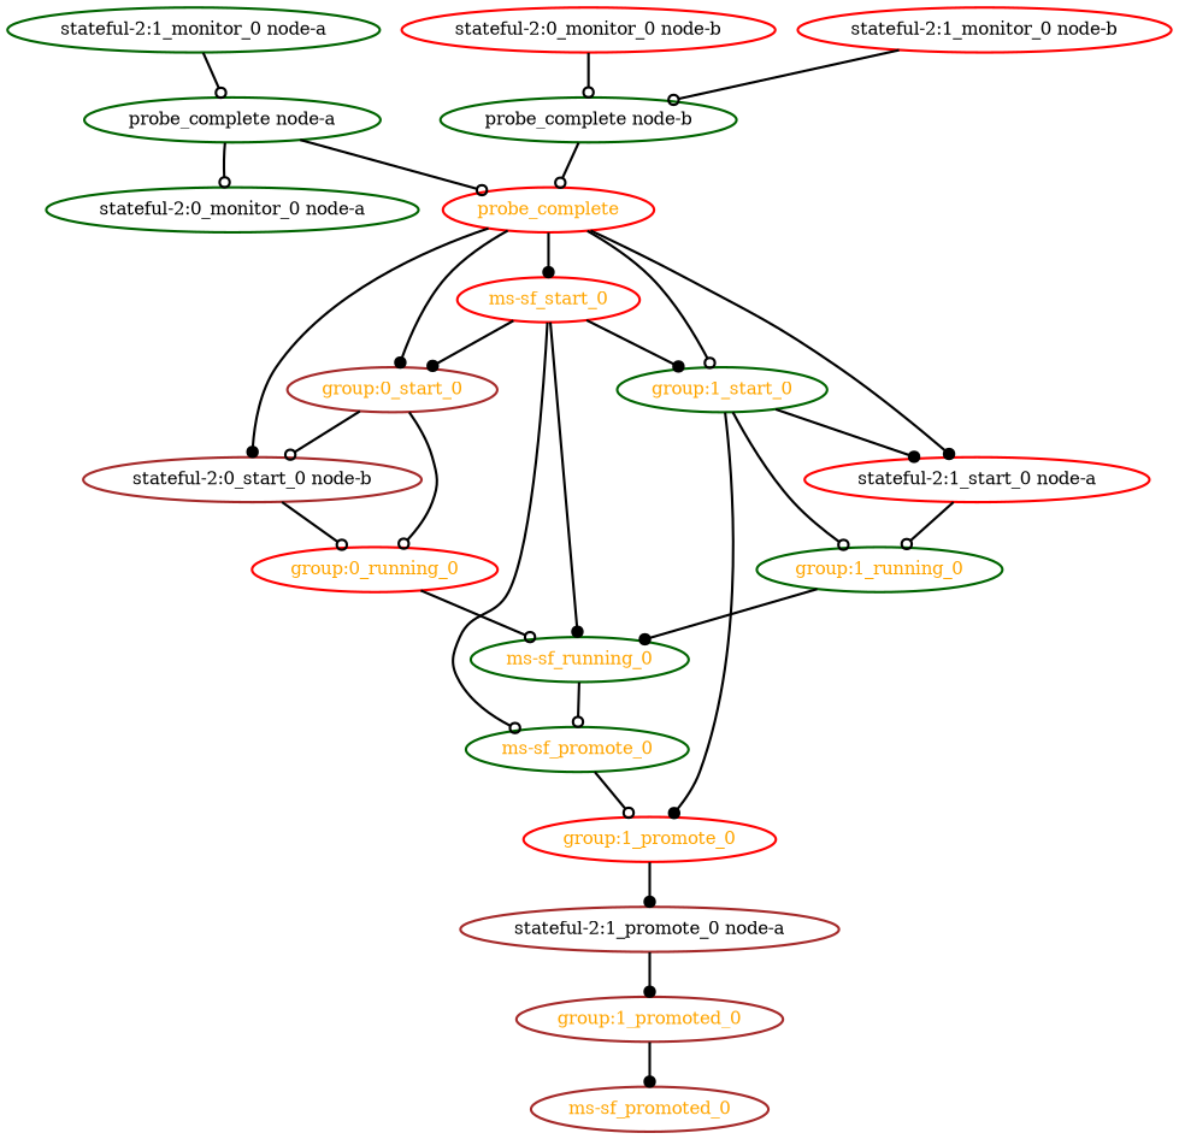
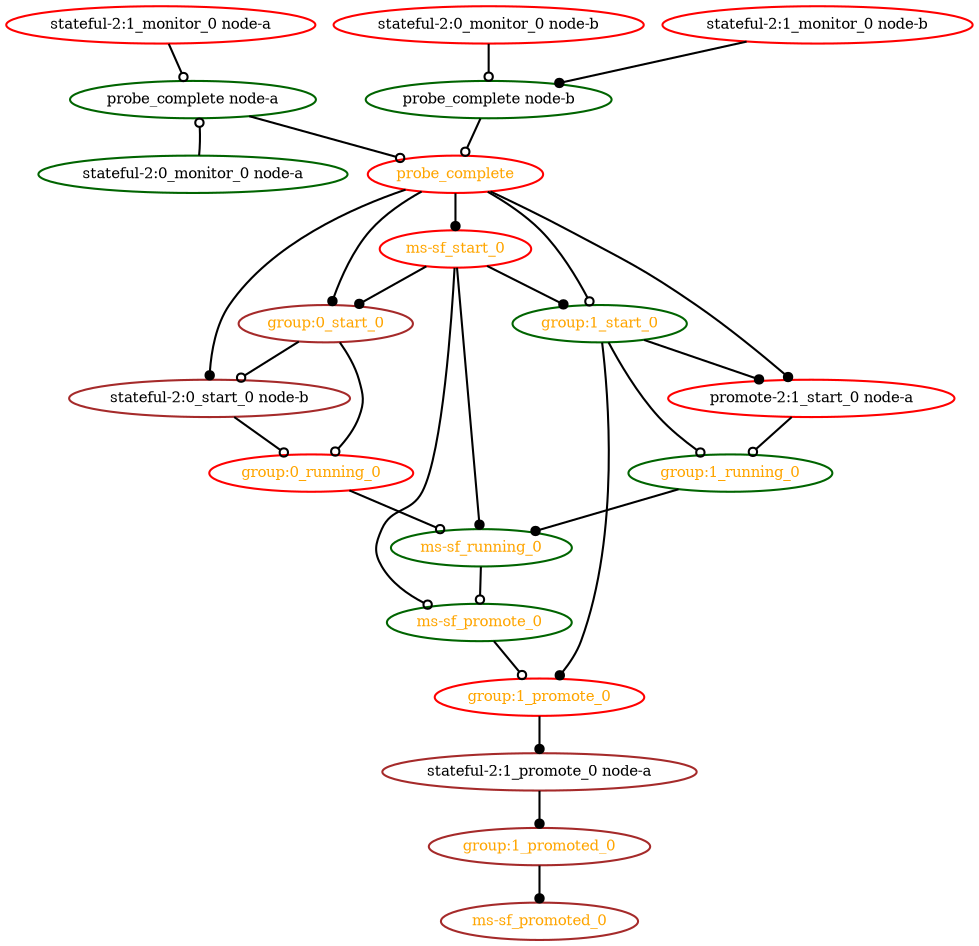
  digraph {
    node [color=red fontcolor=orange style=bold]
    edge [arrowhead=odot style=bold]
    "ms-sf_running_0" [color=darkgreen]
    "group:0_running_0"
    "ms-sf_promote_0" [color=darkgreen]
    "group:1_promote_0"
    "group:0_start_0" [color=brown]
    "stateful-2:0_start_0 node-b" [color=brown fontcolor=black]
    "stateful-2:1_promote_0 node-a" [color=brown fontcolor=black]
    "group:1_promoted_0" [color=brown]
    "ms-sf_promoted_0" [color=brown]
    "group:1_running_0" [color=darkgreen]
    "group:1_start_0" [color=darkgreen]
-   "stateful-2:1_start_0 node-a" [fontcolor=black]
+   "stateful-2:1_start_0 node-a" [fontcolor=black label="promote-2:1_start_0 node-a"]
    "ms-sf_start_0"
    "probe_complete node-a" [color=darkgreen fontcolor=black]
    probe_complete
    "probe_complete node-b" [color=darkgreen fontcolor=black]
    "stateful-2:0_monitor_0 node-a" [color=darkgreen fontcolor=black]
    "stateful-2:0_monitor_0 node-b" [fontcolor=black]
-   "stateful-2:1_monitor_0 node-a" [color=darkgreen fontcolor=black]
+   "stateful-2:1_monitor_0 node-a" [fontcolor=black]
    "stateful-2:1_monitor_0 node-b" [fontcolor=black]
    "ms-sf_running_0" -> "ms-sf_promote_0"
    "group:0_running_0" -> "ms-sf_running_0"
    "ms-sf_promote_0" -> "group:1_promote_0"
    "group:1_promote_0" -> "stateful-2:1_promote_0 node-a" [arrowhead=dot]
    "group:0_start_0" -> "group:0_running_0"
    "group:0_start_0" -> "stateful-2:0_start_0 node-b"
    "stateful-2:0_start_0 node-b" -> "group:0_running_0"
    "stateful-2:1_promote_0 node-a" -> "group:1_promoted_0" [arrowhead=dot]
    "group:1_promoted_0" -> "ms-sf_promoted_0" [arrowhead=dot]
    "group:1_running_0" -> "ms-sf_running_0" [arrowhead=dot]
    "group:1_start_0" -> "group:1_promote_0" [arrowhead=dot]
    "group:1_start_0" -> "group:1_running_0"
    "group:1_start_0" -> "stateful-2:1_start_0 node-a" [arrowhead=dot]
    "stateful-2:1_start_0 node-a" -> "group:1_running_0"
    "ms-sf_start_0" -> "ms-sf_running_0" [arrowhead=dot]
    "ms-sf_start_0" -> "ms-sf_promote_0"
    "ms-sf_start_0" -> "group:0_start_0" [arrowhead=dot]
    "ms-sf_start_0" -> "group:1_start_0" [arrowhead=dot]
    "probe_complete node-a" -> probe_complete
    probe_complete -> "group:0_start_0" [arrowhead=dot]
    probe_complete -> "stateful-2:0_start_0 node-b" [arrowhead=dot]
    probe_complete -> "group:1_start_0"
    probe_complete -> "stateful-2:1_start_0 node-a" [arrowhead=dot]
    probe_complete -> "ms-sf_start_0" [arrowhead=dot]
    "probe_complete node-b" -> probe_complete
-   "probe_complete node-a" -> "stateful-2:0_monitor_0 node-a"
+   "stateful-2:0_monitor_0 node-a" -> "probe_complete node-a"
    "stateful-2:0_monitor_0 node-b" -> "probe_complete node-b"
    "stateful-2:1_monitor_0 node-a" -> "probe_complete node-a"
-   "stateful-2:1_monitor_0 node-b" -> "probe_complete node-b"
+   "stateful-2:1_monitor_0 node-b" -> "probe_complete node-b" [arrowhead=dot]
  }
